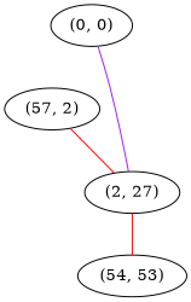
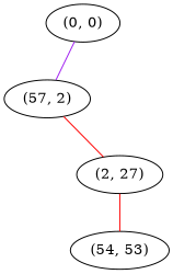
  graph {
    edge [color=red weight=1]
    "(57, 2)"
    "(2, 27)"
    n3 [label="(54, 53)"]
    "(0, 0)"
    "(57, 2)" -- "(2, 27)"
    "(2, 27)" -- n3
-   "(0, 0)" -- "(2, 27)" [color=purple weight=4]
+   "(0, 0)" -- "(57, 2)" [color=purple weight=4]
  }
